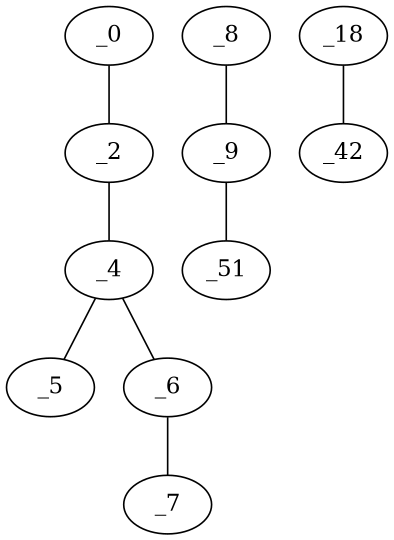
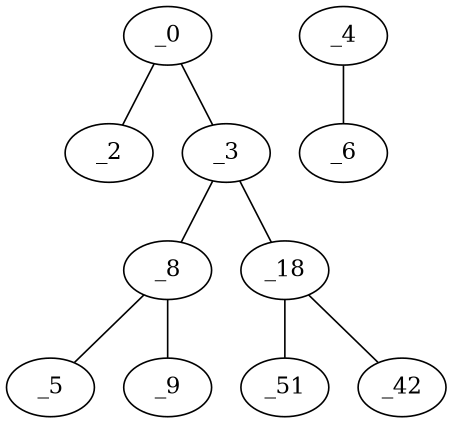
  graph {
    fontname="DejaVu Serif"
    node [charge=0 chem=1 fontname="DejaVu Serif" symbol="C  " x=5 y=-1.116]
    edge [fontname="DejaVu Serif" valence=1]
    n1 [label=_0 y=0.75]
    _2 [y=-0.25]
+   _3 [x=5.866 y=0.25]
    _4 [x=4.5]
    _8 [x=6.366 y=-0.616]
    n6 [charge=1 chem=4 label=_18 symbol="N  " x=6.366 y=1.116]
    _5 [x=3.5]
    _6 [x=3 y=-1.9821]
    _9 [chem=4 symbol="N  " x=6.866 y=-1.482]
    n10 [chem=2 label=_51 symbol="O  " x=7.366 y=1.116]
    n11 [charge=-1 chem=2 label=_42 symbol="O  " x=5.866 y=1.9821]
-   _7 [x=2 y=-1.9821]
    n1 -- _2 [valence=2]
-   _2 -- _4
-   _4 -- _5
+   n1 -- _3
+   _3 -- _8
+   _3 -- n6
+   _8 -- _5
    _4 -- _6
    _8 -- _9 [valence=3]
-   _9 -- n10 [valence=2]
+   n6 -- n10 [valence=2]
    n6 -- n11
-   _6 -- _7
  }
